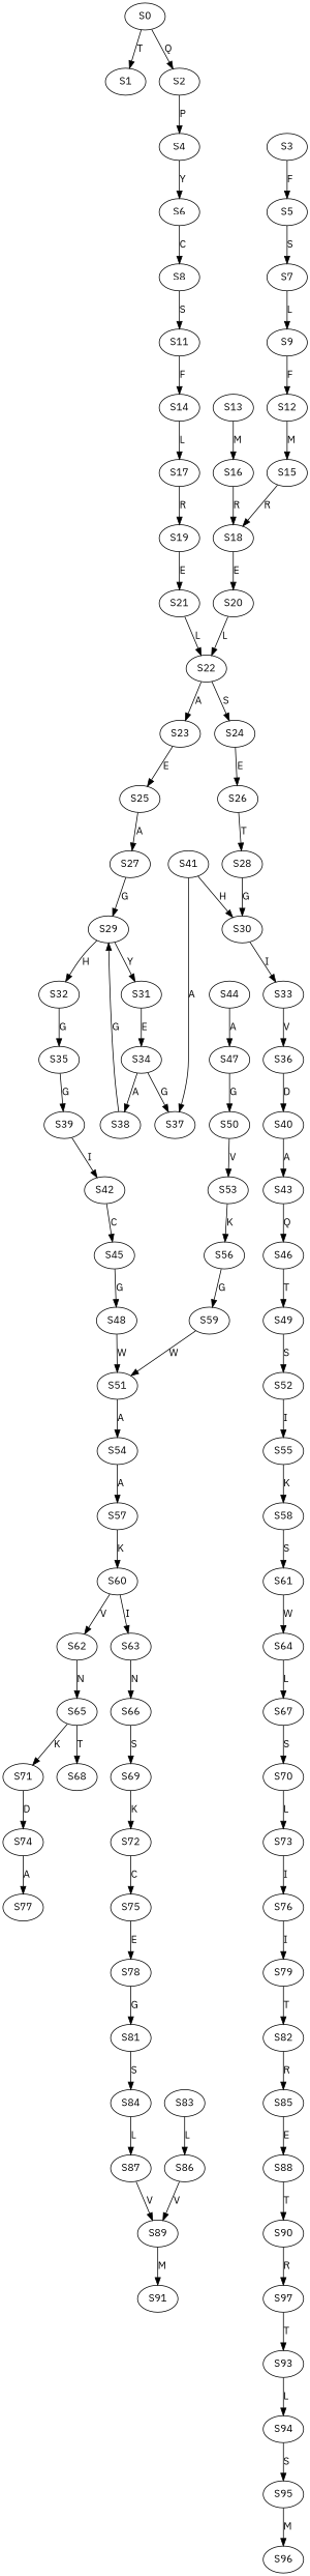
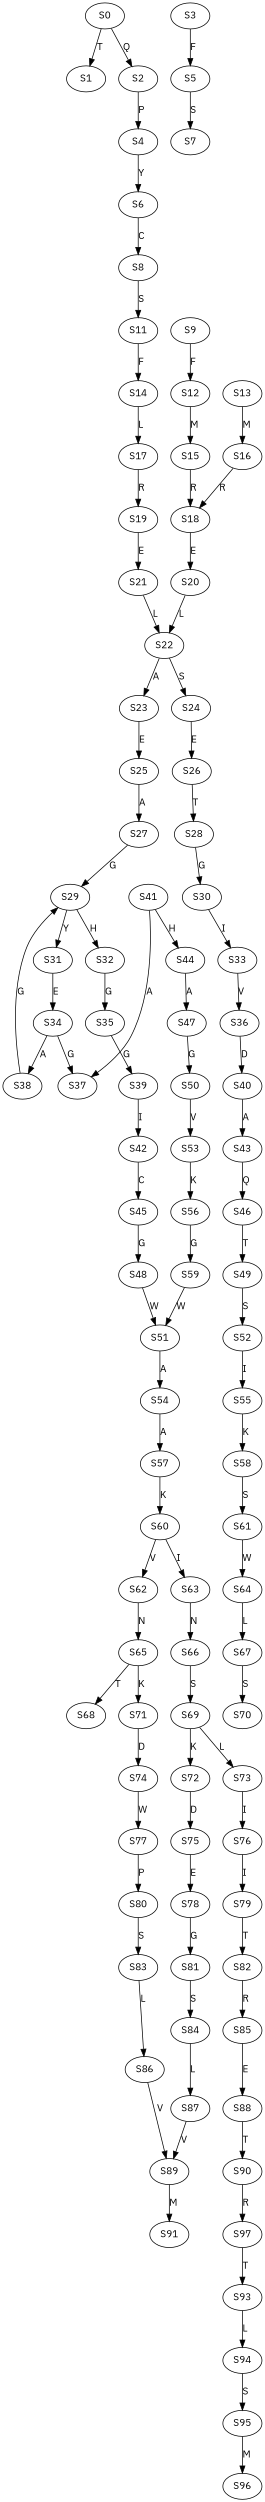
  strict digraph {
    fontname="IBM Plex Sans"
    node [fontname="IBM Plex Sans"]
    edge [fontname="IBM Plex Sans"]
    S0
    S1
    S2
    S4
    S3
    S5
    S6
    S7
    S8
    S9
    S11
    S12
    S14
    S15
    S13
    S16
    S17
    S18
    S19
    S20
    S21
    S22
    S23
    S24
    S25
    S26
    S27
    S28
    S29
    S30
    S31
    S32
    S33
    S34
    S35
    S36
    S37
    S38
    S39
    S40
    S42
    S43
    S41
    S44
    S45
    S46
    S47
    S48
    S49
    S50
    S51
    S52
    S53
    S54
    S55
    S56
    S57
    S58
    S59
    S60
    S61
    S62
    S63
    S64
    S65
    S66
    S67
    S68
    S71
    S69
    S70
    S72
    S73
    S74
    S75
    S76
    S77
    S78
    S79
+   S80
    S81
    S82
    S83
    S84
    S85
    S86
    S87
    S88
    S89
    S90
    S91
    n92 [label=S97]
    S93
    S94
    S95
    S96
    S0 -> S1 [label=T]
    S0 -> S2 [label=Q]
    S2 -> S4 [label=P]
    S4 -> S6 [label=Y]
    S3 -> S5 [label=F]
    S5 -> S7 [label=S]
    S6 -> S8 [label=C]
-   S7 -> S9 [label=L]
    S8 -> S11 [label=S]
    S9 -> S12 [label=F]
    S11 -> S14 [label=F]
    S12 -> S15 [label=M]
    S14 -> S17 [label=L]
    S15 -> S18 [label=R]
    S13 -> S16 [label=M]
    S16 -> S18 [label=R]
    S17 -> S19 [label=R]
    S18 -> S20 [label=E]
    S19 -> S21 [label=E]
    S20 -> S22 [label=L]
    S21 -> S22 [label=L]
    S22 -> S23 [label=A]
    S22 -> S24 [label=S]
    S23 -> S25 [label=E]
    S24 -> S26 [label=E]
    S25 -> S27 [label=A]
    S26 -> S28 [label=T]
    S27 -> S29 [label=G]
    S28 -> S30 [label=G]
    S29 -> S31 [label=Y]
    S29 -> S32 [label=H]
    S30 -> S33 [label=I]
    S31 -> S34 [label=E]
    S32 -> S35 [label=G]
    S33 -> S36 [label=V]
    S34 -> S37 [label=G]
    S34 -> S38 [label=A]
    S35 -> S39 [label=G]
    S36 -> S40 [label=D]
    S38 -> S29 [label=G]
    S39 -> S42 [label=I]
    S40 -> S43 [label=A]
    S42 -> S45 [label=C]
    S43 -> S46 [label=Q]
    S41 -> S37 [label=A]
-   S41 -> S30 [label=H]
+   S41 -> S44 [label=H]
    S44 -> S47 [label=A]
    S45 -> S48 [label=G]
    S46 -> S49 [label=T]
    S47 -> S50 [label=G]
    S48 -> S51 [label=W]
    S49 -> S52 [label=S]
    S50 -> S53 [label=V]
    S51 -> S54 [label=A]
    S52 -> S55 [label=I]
    S53 -> S56 [label=K]
    S54 -> S57 [label=A]
    S55 -> S58 [label=K]
    S56 -> S59 [label=G]
    S57 -> S60 [label=K]
    S58 -> S61 [label=S]
    S59 -> S51 [label=W]
    S60 -> S62 [label=V]
    S60 -> S63 [label=I]
    S61 -> S64 [label=W]
    S62 -> S65 [label=N]
    S63 -> S66 [label=N]
    S64 -> S67 [label=L]
    S65 -> S68 [label=T]
    S65 -> S71 [label=K]
    S66 -> S69 [label=S]
    S67 -> S70 [label=S]
    S71 -> S74 [label=D]
    S69 -> S72 [label=K]
-   S70 -> S73 [label=L]
-   S72 -> S75 [label=C]
+   S69 -> S73 [label=L]
+   S72 -> S75 [label=D]
    S73 -> S76 [label=I]
-   S74 -> S77 [label=A]
+   S74 -> S77 [label=W]
    S75 -> S78 [label=E]
    S76 -> S79 [label=I]
+   S77 -> S80 [label=P]
    S78 -> S81 [label=G]
    S79 -> S82 [label=T]
+   S80 -> S83 [label=S]
    S81 -> S84 [label=S]
    S82 -> S85 [label=R]
    S83 -> S86 [label=L]
    S84 -> S87 [label=L]
    S85 -> S88 [label=E]
    S86 -> S89 [label=V]
    S87 -> S89 [label=V]
    S88 -> S90 [label=T]
    S89 -> S91 [label=M]
    S90 -> n92 [label=R]
    n92 -> S93 [label=T]
    S93 -> S94 [label=L]
    S94 -> S95 [label=S]
    S95 -> S96 [label=M]
  }
